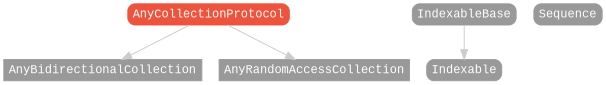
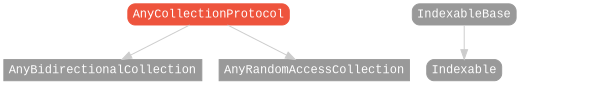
  strict digraph {
    fontname="Liberation Mono"
    node [color="#999999" fillcolor="#999999" fontcolor=white fontname="Liberation Mono" fontsize=12 margin="0.07,0.05" shape=box style="filled,rounded"]
    edge [color="#cccccc" fontname="Liberation Mono"]
    AnyBidirectionalCollection [height=0.3 style=filled]
    AnyRandomAccessCollection [height=0.3 style=filled]
    AnyCollectionProtocol [color="#ee543d" fillcolor="#ee543d" height=0.3]
    Indexable [height=0.3]
    IndexableBase [height=0.3]
-   Sequence [height=0.3]
    subgraph sub_1 {
      rank=max
      AnyBidirectionalCollection
      AnyRandomAccessCollection
    }
    AnyCollectionProtocol -> AnyBidirectionalCollection
    AnyCollectionProtocol -> AnyRandomAccessCollection
    IndexableBase -> Indexable
  }
